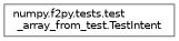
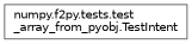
  digraph {
    rankdir=LR
-   n1 [color=grey40 fillcolor=white fontname=Helvetica fontsize=10 height=0.2 label="numpy.f2py.tests.test\l_array_from_test.TestIntent" shape=box style=filled width=0.4]
+   n1 [color=grey40 fillcolor=white fontname=Helvetica fontsize=10 height=0.2 label="numpy.f2py.tests.test\l_array_from_pyobj.TestIntent" shape=box style=filled width=0.4]
  }
